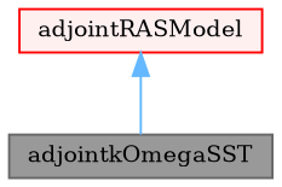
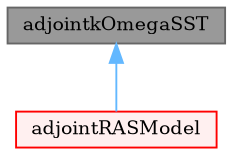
  digraph {
    fontname="DejaVu Serif"
    node [fontname="DejaVu Serif" fontsize=10 shape=box style=filled]
    n1 [color=gray40 fillcolor=grey60 fontcolor=black height=0.2 label=adjointkOmegaSST width=0.4]
    n2 [color=red fillcolor="#FFF0F0" height=0.2 label=adjointRASModel width=0.4]
-   n2 -> n1 [color=steelblue1 dir=back fontname="DejaVu Serif" fontsize=10 labelfontname=Helvetica labelfontsize=10 style=solid]
+   n1 -> n2 [color=steelblue1 dir=back fontname="DejaVu Serif" fontsize=10 labelfontname=Helvetica labelfontsize=10 style=solid]
  }
